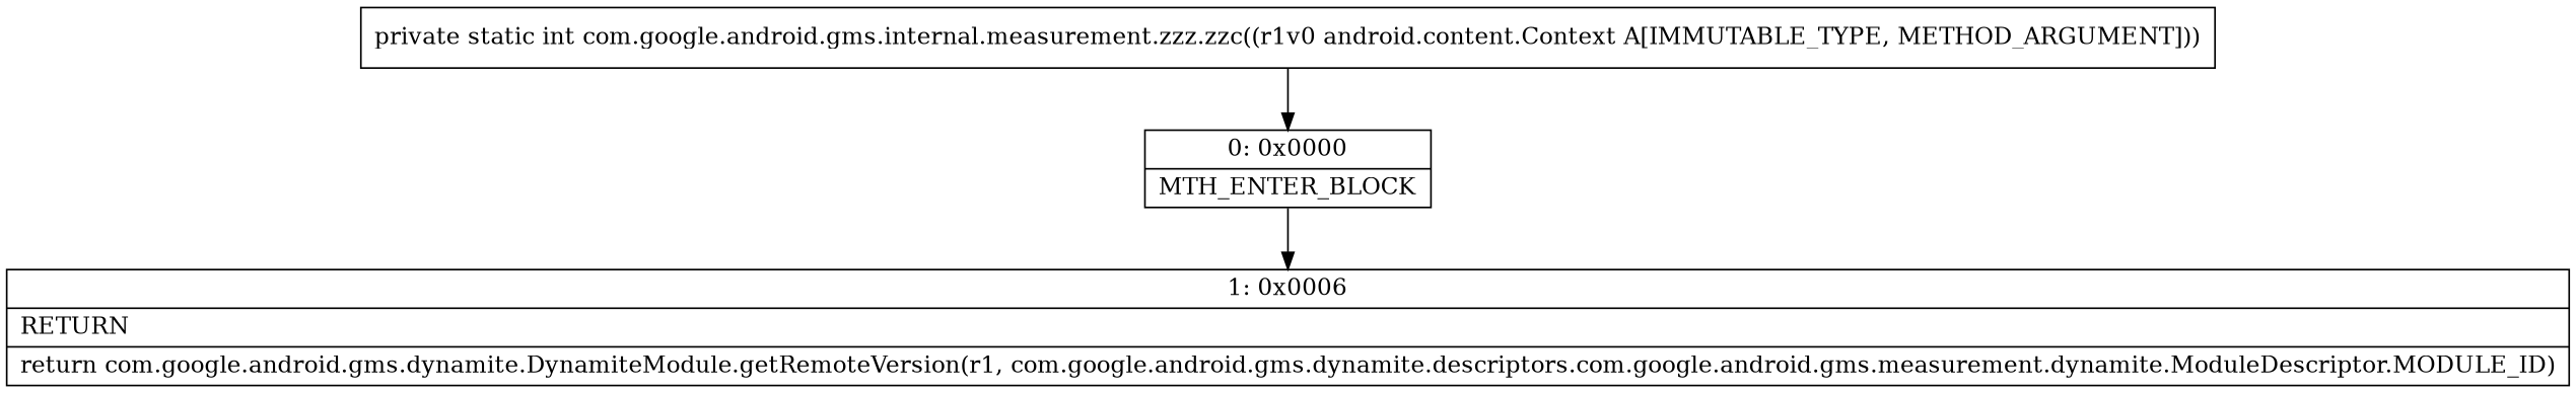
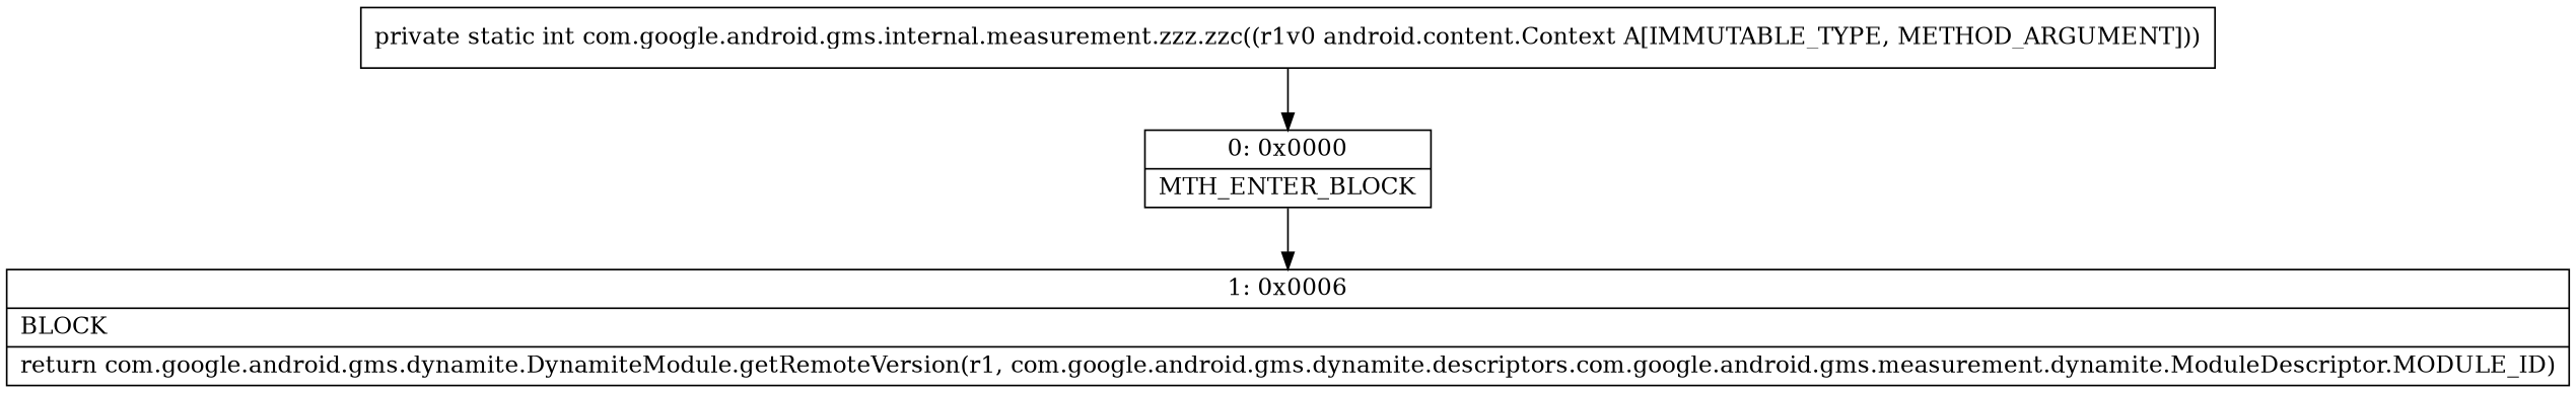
  digraph {
    node [shape=record]
    n1 [label="{0\:\ 0x0000|MTH_ENTER_BLOCK\l}"]
-   n2 [label="{1\:\ 0x0006|RETURN\l|return com.google.android.gms.dynamite.DynamiteModule.getRemoteVersion(r1, com.google.android.gms.dynamite.descriptors.com.google.android.gms.measurement.dynamite.ModuleDescriptor.MODULE_ID)\l}"]
+   n2 [label="{1\:\ 0x0006|BLOCK\l|return com.google.android.gms.dynamite.DynamiteModule.getRemoteVersion(r1, com.google.android.gms.dynamite.descriptors.com.google.android.gms.measurement.dynamite.ModuleDescriptor.MODULE_ID)\l}"]
    n3 [label="{private static int com.google.android.gms.internal.measurement.zzz.zzc((r1v0 android.content.Context A[IMMUTABLE_TYPE, METHOD_ARGUMENT])) }"]
    n1 -> n2
    n3 -> n1
  }
